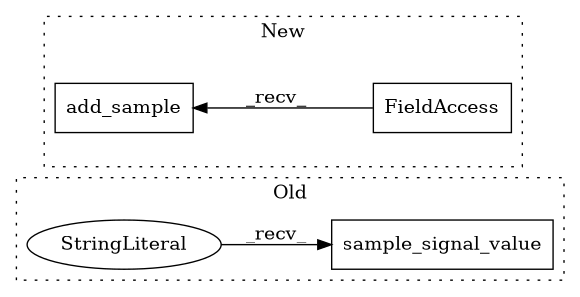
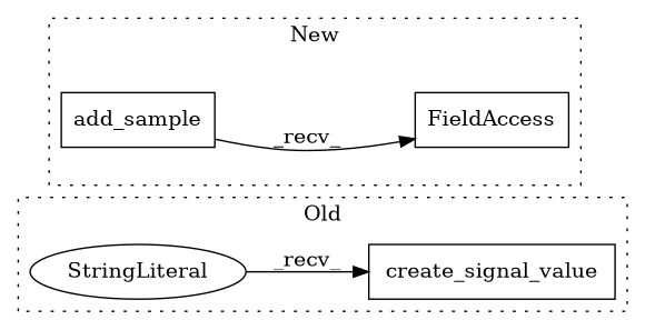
  digraph {
    rankdir=LR
    node [a=32 shape=box]
-   n1 [l="20,1" label=sample_signal_value s="4588,4630"]
+   n1 [l="20,1" label=create_signal_value s="4588,4630"]
    n2 [a=45 l=12 label=StringLiteral s=4608 shape=ellipse]
    n3 [l="11,1" label=add_sample s="4786,4806"]
    n4 [a=22 l=16 label=FieldAccess s=4769]
    subgraph cluster_1 {
      label=Old
      style=dotted
      n1
      n2
    }
    subgraph cluster_2 {
      label=New
      style=dotted
      n3
      n4
    }
    n2 -> n1 [label=_recv_]
-   n4 -> n3 [label=_recv_]
+   n3 -> n4 [label=_recv_]
  }
